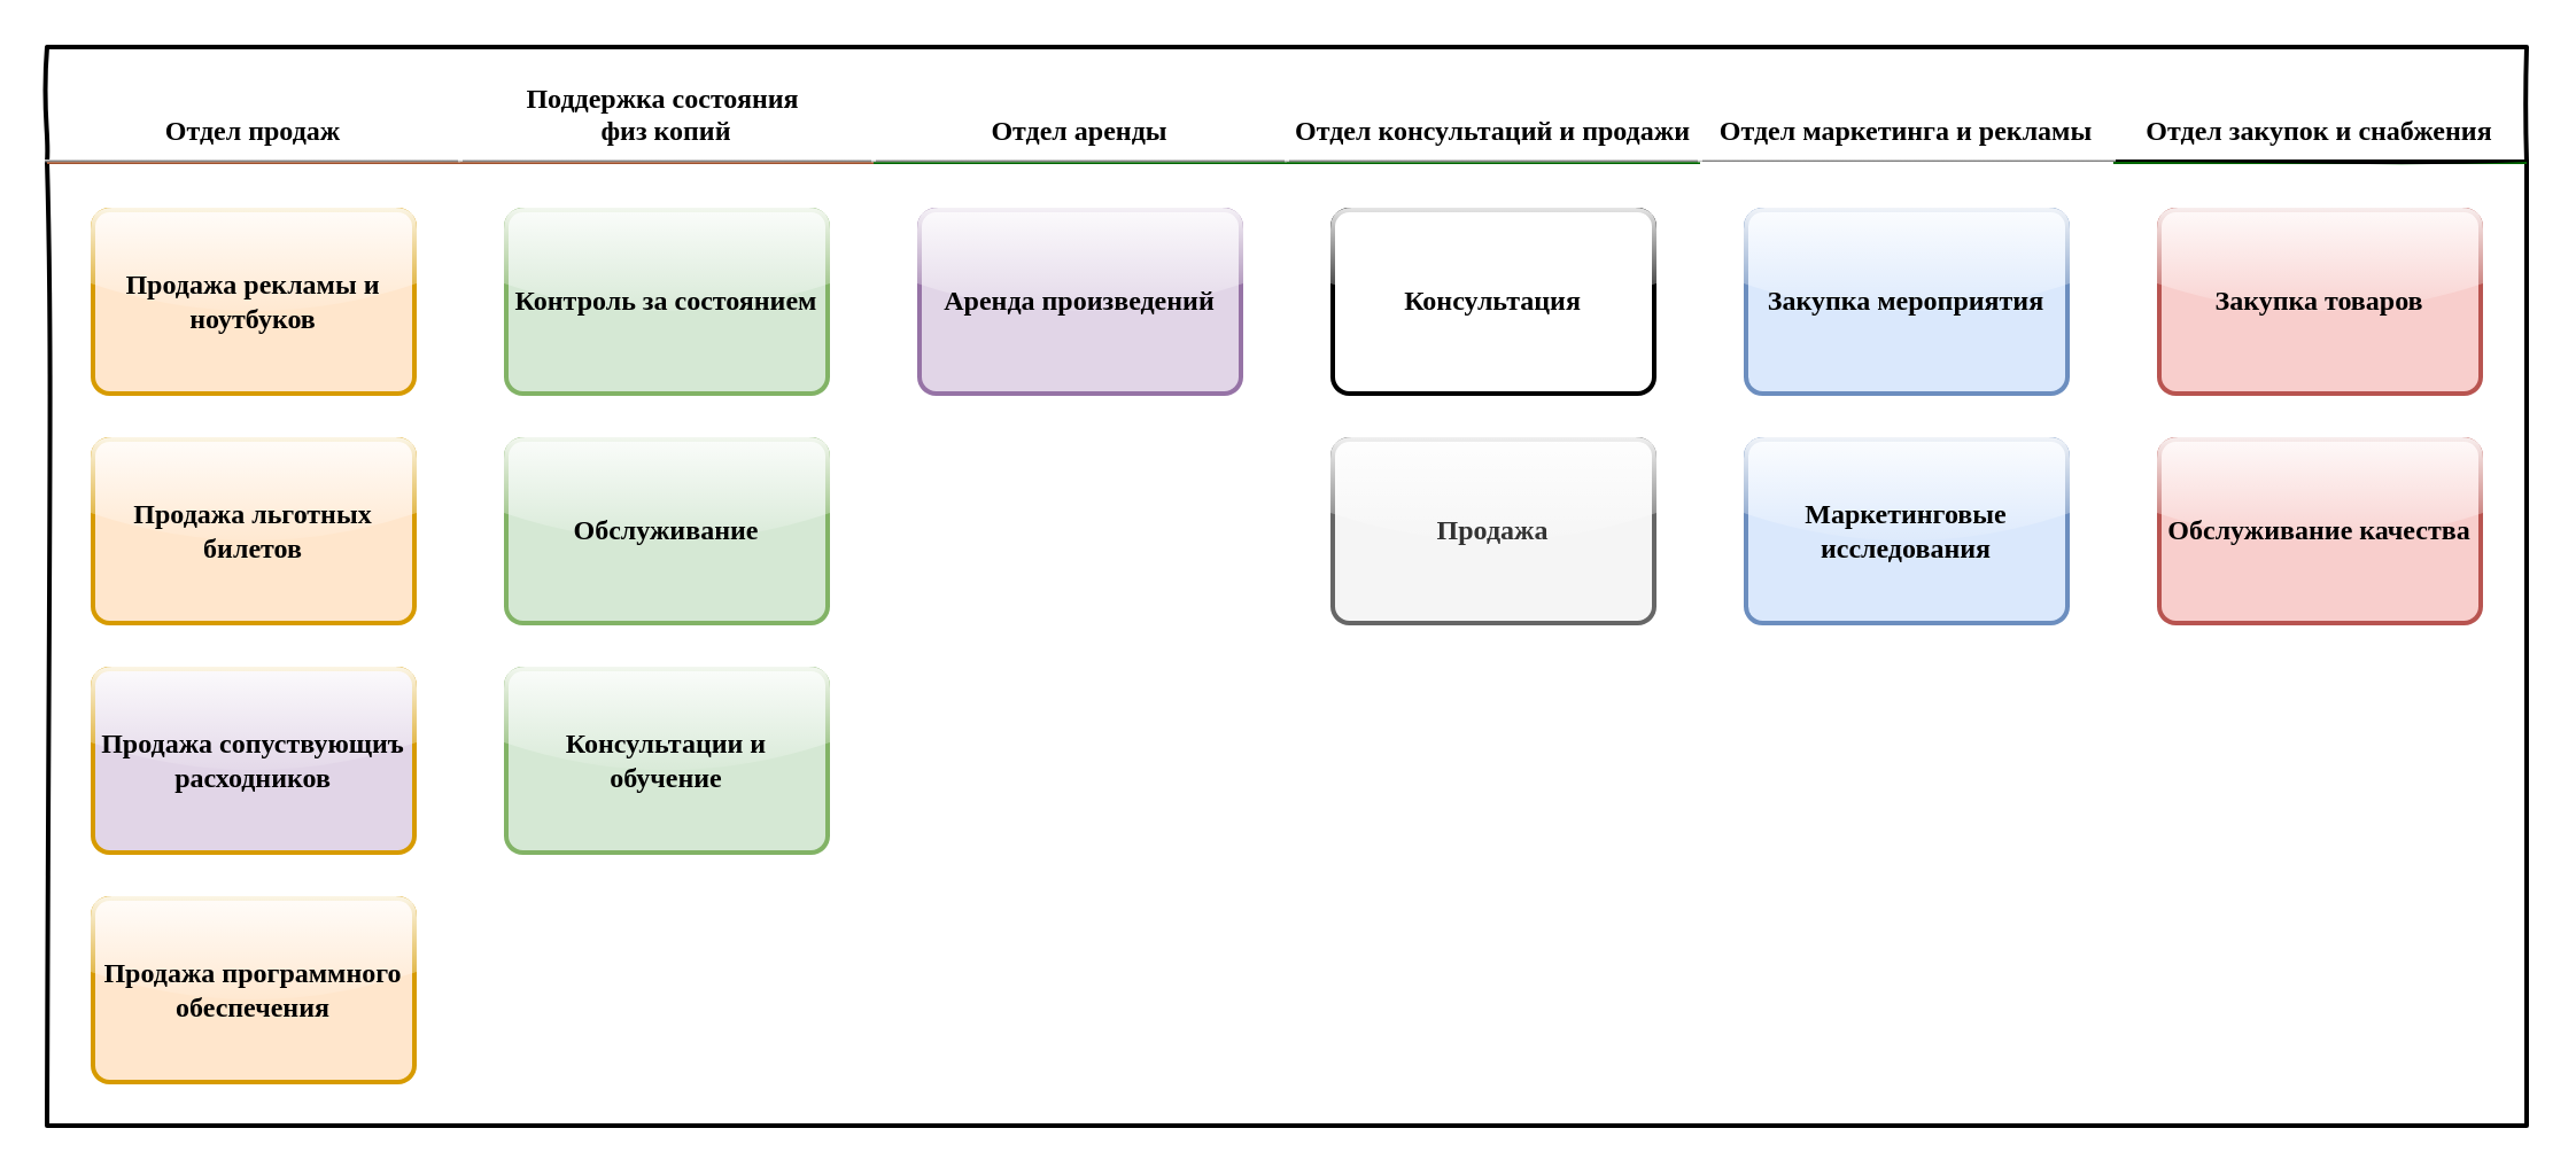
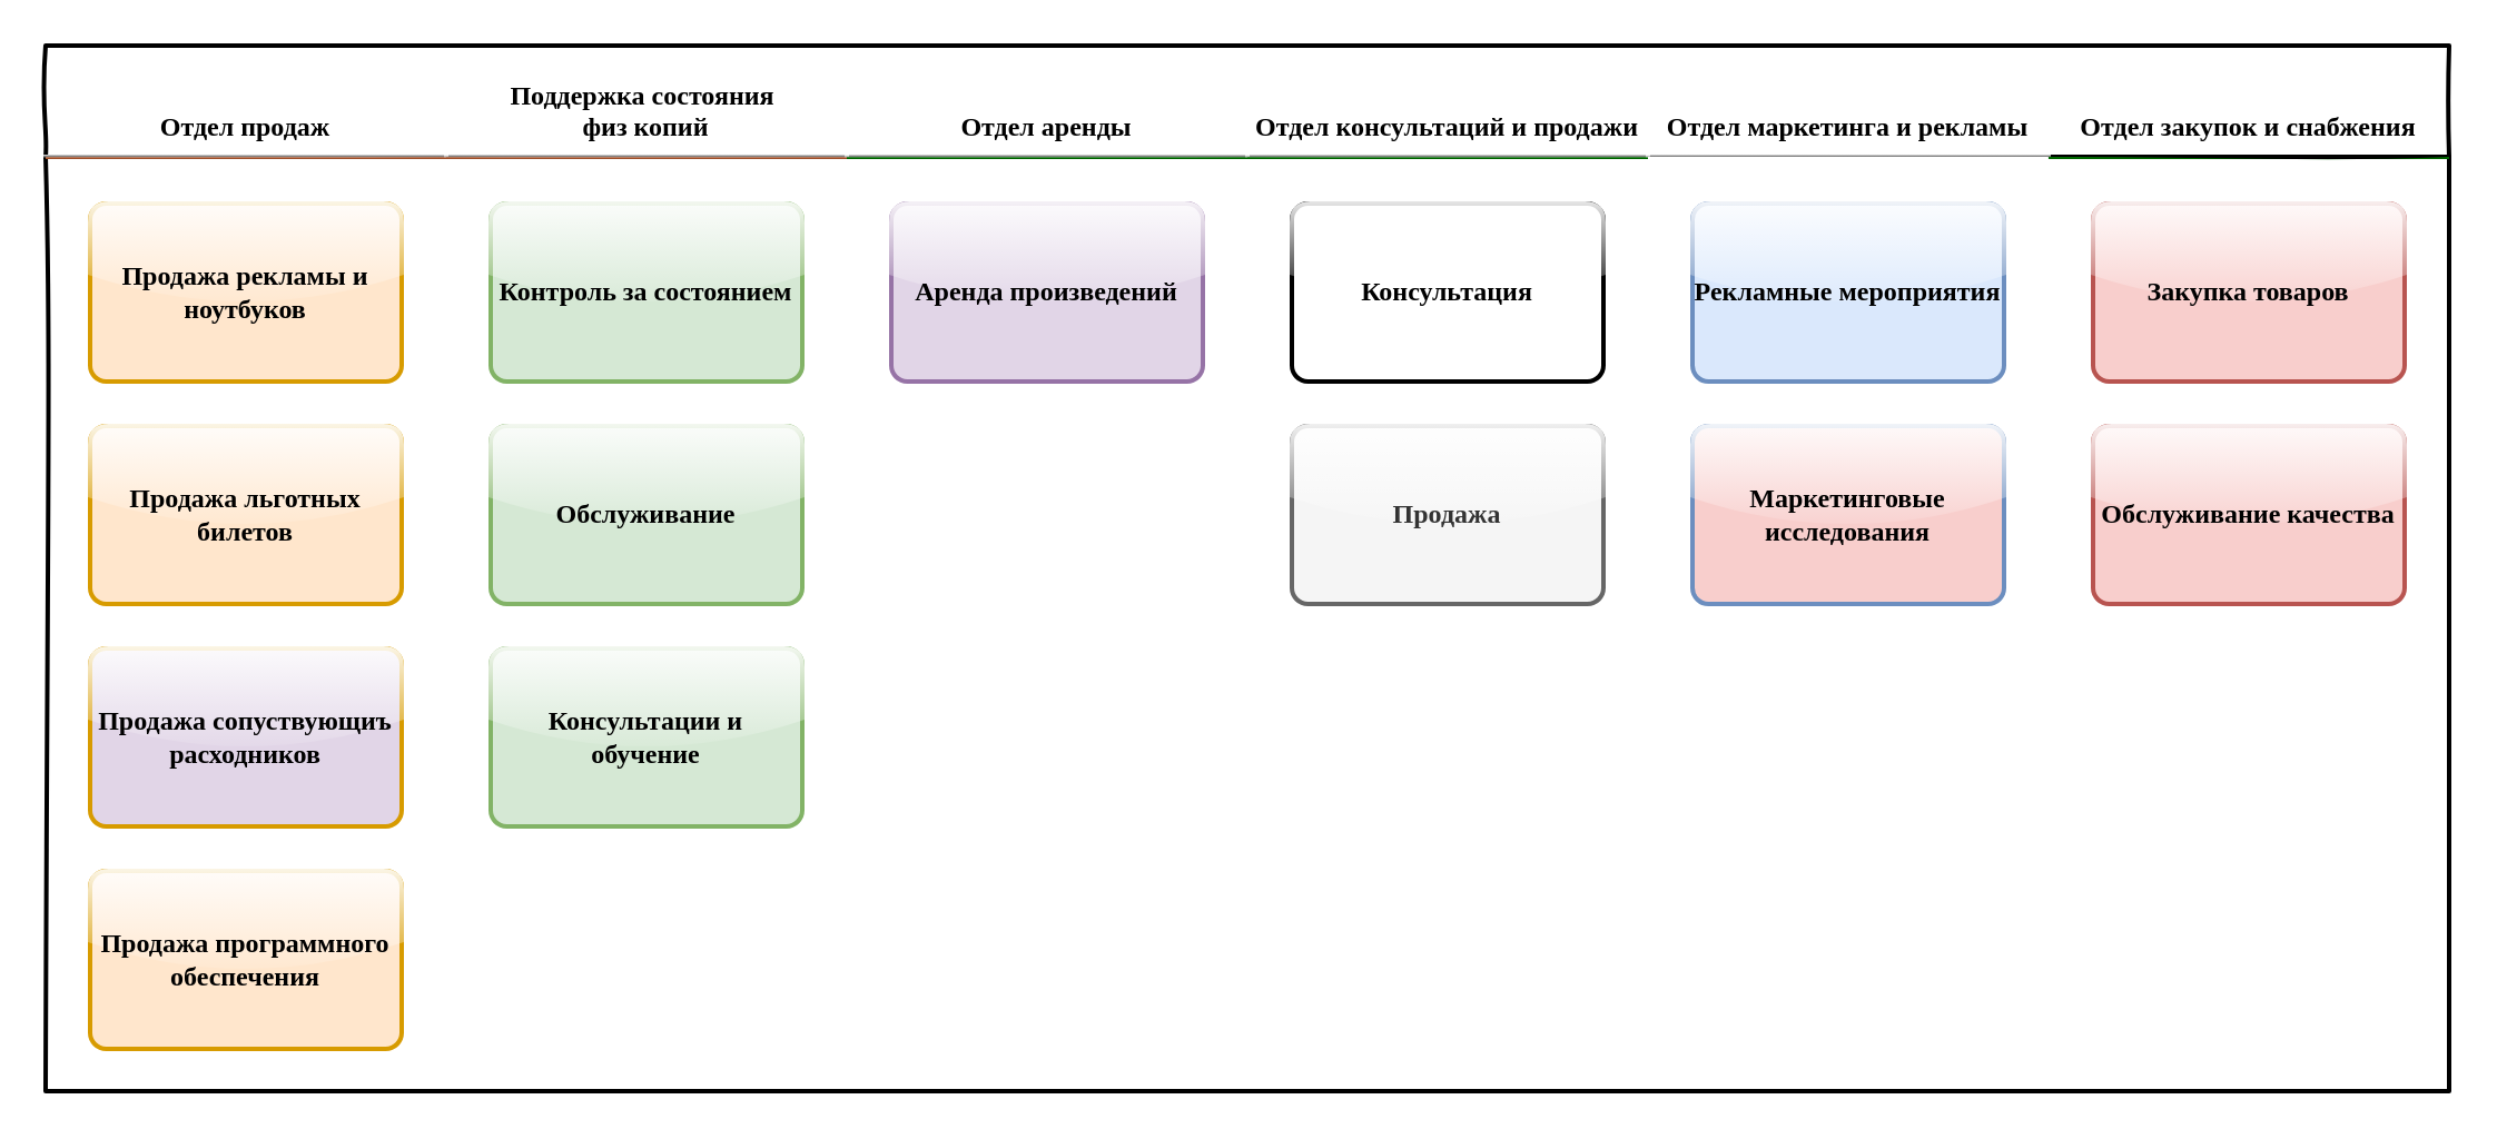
  <mxCell id="0" />
  <mxCell id="1" parent="0" />
  <mxCell id="2" value="" style="swimlane;fontStyle=2;childLayout=stackLayout;horizontal=1;startSize=50;horizontalStack=1;resizeParent=1;resizeParentMax=0;resizeLast=0;collapsible=0;marginBottom=0;swimlaneFillColor=none;fontFamily=Permanent Marker;fontSize=16;points=[];verticalAlign=top;stackBorder=0;resizable=1;strokeWidth=2;sketch=1;disableMultiStroke=1;" parent="1" vertex="1"><mxGeometry x="20" y="20" width="1080" height="470" as="geometry" /></mxCell>
  <mxCell id="3" value="Отдел продаж" style="swimlane;strokeWidth=2;fontFamily=Permanent Marker;html=0;startSize=1;verticalAlign=bottom;spacingBottom=5;points=[];childLayout=stackLayout;stackBorder=20;stackSpacing=20;resizeLast=0;resizeParent=1;horizontalStack=0;collapsible=0;strokeColor=none;fillStyle=solid;fillColor=#A0522D;glass=1;" parent="2" vertex="1"><mxGeometry y="50" width="180" height="420" as="geometry" /></mxCell>
  <mxCell id="4" value="Продажа рекламы и ноутбуков" style="whiteSpace=wrap;html=1;strokeWidth=2;fillColor=#ffe6cc;fontStyle=1;spacingTop=0;rounded=1;arcSize=9;points=[];fontFamily=Permanent Marker;hachureGap=8;fillWeight=1;strokeColor=#d79b00;glass=1;" parent="3" vertex="1"><mxGeometry x="20" y="21" width="140" height="80" as="geometry" /></mxCell>
  <mxCell id="5" value="Продажа льготных билетов" style="whiteSpace=wrap;html=1;strokeWidth=2;fillColor=#ffe6cc;fontStyle=1;spacingTop=0;rounded=1;arcSize=9;points=[];fontFamily=Permanent Marker;hachureGap=8;fillWeight=1;glass=1;strokeColor=#d79b00;" parent="3" vertex="1"><mxGeometry x="20" y="121" width="140" height="80" as="geometry" /></mxCell>
  <mxCell id="6" value="Продажа сопуствующиъ расходников" style="whiteSpace=wrap;html=1;strokeWidth=2;fillColor=#e1d5e7;fontStyle=1;spacingTop=0;rounded=1;arcSize=9;points=[];fontFamily=Permanent Marker;hachureGap=8;fillWeight=1;glass=1;strokeColor=#d79b00;" parent="3" vertex="1"><mxGeometry x="20" y="221" width="140" height="80" as="geometry" /></mxCell>
  <mxCell id="7" value="Продажа программного обеспечения" style="whiteSpace=wrap;html=1;strokeWidth=2;fillColor=#ffe6cc;fontStyle=1;spacingTop=0;rounded=1;arcSize=9;points=[];fontFamily=Permanent Marker;hachureGap=8;fillWeight=1;glass=1;strokeColor=#d79b00;" parent="3" vertex="1"><mxGeometry x="20" y="321" width="140" height="80" as="geometry" /></mxCell>
  <mxCell id="8" value="Поддержка состояния &#10;физ копий" style="swimlane;strokeWidth=2;fontFamily=Permanent Marker;html=0;startSize=1;verticalAlign=bottom;spacingBottom=5;points=[];childLayout=stackLayout;stackBorder=20;stackSpacing=20;resizeLast=0;resizeParent=1;horizontalStack=0;collapsible=0;strokeColor=none;fillStyle=solid;fillColor=#A0522D;glass=1;" parent="2" vertex="1"><mxGeometry x="180" y="50" width="180" height="420" as="geometry" /></mxCell>
  <mxCell id="9" value="Контроль за состоянием" style="whiteSpace=wrap;html=1;strokeWidth=2;fillColor=#d5e8d4;fontStyle=1;spacingTop=0;rounded=1;arcSize=9;points=[];fontFamily=Permanent Marker;hachureGap=8;fillWeight=1;glass=1;strokeColor=#82b366;" parent="8" vertex="1"><mxGeometry x="20" y="21" width="140" height="80" as="geometry" /></mxCell>
  <mxCell id="10" value="Обслуживание" style="whiteSpace=wrap;html=1;strokeWidth=2;fillColor=#d5e8d4;fontStyle=1;spacingTop=0;rounded=1;arcSize=9;points=[];fontFamily=Permanent Marker;hachureGap=8;fillWeight=1;glass=1;strokeColor=#82b366;" parent="8" vertex="1"><mxGeometry x="20" y="121" width="140" height="80" as="geometry" /></mxCell>
  <mxCell id="11" value="Консультации и обучение" style="whiteSpace=wrap;html=1;strokeWidth=2;fillColor=#d5e8d4;fontStyle=1;spacingTop=0;rounded=1;arcSize=9;points=[];fontFamily=Permanent Marker;hachureGap=8;fillWeight=1;glass=1;strokeColor=#82b366;" parent="8" vertex="1"><mxGeometry x="20" y="221" width="140" height="80" as="geometry" /></mxCell>
  <mxCell id="12" value="Отдел аренды" style="swimlane;strokeWidth=2;fontFamily=Permanent Marker;html=0;startSize=1;verticalAlign=bottom;spacingBottom=5;points=[];childLayout=stackLayout;stackBorder=20;stackSpacing=20;resizeLast=0;resizeParent=1;horizontalStack=0;collapsible=0;strokeColor=none;fillStyle=solid;fillColor=#006600;glass=1;" parent="2" vertex="1"><mxGeometry x="360" y="50" width="180" height="420" as="geometry" /></mxCell>
  <mxCell id="13" value="Аренда произведений" style="whiteSpace=wrap;html=1;strokeWidth=2;fillColor=#e1d5e7;fontStyle=1;spacingTop=0;rounded=1;arcSize=9;points=[];fontFamily=Permanent Marker;hachureGap=8;fillWeight=1;glass=1;strokeColor=#9673a6;" parent="12" vertex="1"><mxGeometry x="20" y="21" width="140" height="80" as="geometry" /></mxCell>
  <mxCell id="14" value="Отдел консультаций и продажи" style="swimlane;strokeWidth=2;fontFamily=Permanent Marker;html=0;startSize=1;verticalAlign=bottom;spacingBottom=5;points=[];childLayout=stackLayout;stackBorder=20;stackSpacing=20;resizeLast=0;resizeParent=1;horizontalStack=0;collapsible=0;strokeColor=none;fillStyle=solid;fillColor=#006600;glass=1;" parent="2" vertex="1"><mxGeometry x="540" y="50" width="180" height="420" as="geometry" /></mxCell>
  <mxCell id="15" value="Консультация" style="whiteSpace=wrap;html=1;strokeWidth=2;fontStyle=1;spacingTop=0;rounded=1;arcSize=9;points=[];fontFamily=Permanent Marker;hachureGap=8;fillWeight=1;glass=1;" parent="14" vertex="1"><mxGeometry x="20" y="21" width="140" height="80" as="geometry" /></mxCell>
  <mxCell id="16" value="Продажа" style="whiteSpace=wrap;html=1;strokeWidth=2;fillColor=#f5f5f5;fontStyle=1;spacingTop=0;rounded=1;arcSize=9;points=[];fontFamily=Permanent Marker;hachureGap=8;fillWeight=1;glass=1;fontColor=#333333;strokeColor=#666666;" parent="14" vertex="1"><mxGeometry x="20" y="121" width="140" height="80" as="geometry" /></mxCell>
  <mxCell id="17" value="Отдел маркетинга и рекламы" style="swimlane;strokeWidth=2;fontFamily=Permanent Marker;html=0;startSize=1;verticalAlign=bottom;spacingBottom=5;points=[];childLayout=stackLayout;stackBorder=20;stackSpacing=20;resizeLast=0;resizeParent=1;horizontalStack=0;collapsible=0;strokeColor=none;fillStyle=solid;glass=1;" parent="2" vertex="1"><mxGeometry x="720" y="50" width="180" height="420" as="geometry" /></mxCell>
- <mxCell id="18" value="Закупка мероприятия" style="whiteSpace=wrap;html=1;strokeWidth=2;fillColor=#dae8fc;fontStyle=1;spacingTop=0;rounded=1;arcSize=9;points=[];fontFamily=Permanent Marker;hachureGap=8;fillWeight=1;glass=1;strokeColor=#6c8ebf;" parent="17" vertex="1"><mxGeometry x="20" y="21" width="140" height="80" as="geometry" /></mxCell>
- <mxCell id="19" value="Маркетинговые исследования" style="whiteSpace=wrap;html=1;strokeWidth=2;fillColor=#dae8fc;fontStyle=1;spacingTop=0;rounded=1;arcSize=9;points=[];fontFamily=Permanent Marker;hachureGap=8;fillWeight=1;glass=1;strokeColor=#6c8ebf;" parent="17" vertex="1"><mxGeometry x="20" y="121" width="140" height="80" as="geometry" /></mxCell>
+ <mxCell id="18" value="Рекламные мероприятия" style="whiteSpace=wrap;html=1;strokeWidth=2;fillColor=#dae8fc;fontStyle=1;spacingTop=0;rounded=1;arcSize=9;points=[];fontFamily=Permanent Marker;hachureGap=8;fillWeight=1;glass=1;strokeColor=#6c8ebf;" parent="17" vertex="1"><mxGeometry x="20" y="21" width="140" height="80" as="geometry" /></mxCell>
+ <mxCell id="19" value="Маркетинговые исследования" style="whiteSpace=wrap;html=1;strokeWidth=2;fillColor=#f8cecc;fontStyle=1;spacingTop=0;rounded=1;arcSize=9;points=[];fontFamily=Permanent Marker;hachureGap=8;fillWeight=1;glass=1;strokeColor=#6c8ebf;" parent="17" vertex="1"><mxGeometry x="20" y="121" width="140" height="80" as="geometry" /></mxCell>
  <mxCell id="20" value="Отдел закупок и снабжения" style="swimlane;strokeWidth=2;fontFamily=Permanent Marker;html=0;startSize=1;verticalAlign=bottom;spacingBottom=5;points=[];childLayout=stackLayout;stackBorder=20;stackSpacing=20;resizeLast=0;resizeParent=1;horizontalStack=0;collapsible=0;sketch=1;strokeColor=none;fillStyle=solid;fillColor=#006600;" parent="2" vertex="1"><mxGeometry x="900" y="50" width="180" height="420" as="geometry" /></mxCell>
  <mxCell id="21" value="Закупка товаров" style="whiteSpace=wrap;html=1;strokeWidth=2;fillColor=#f8cecc;fontStyle=1;spacingTop=0;rounded=1;arcSize=9;points=[];fontFamily=Permanent Marker;hachureGap=8;fillWeight=1;glass=1;strokeColor=#b85450;" parent="20" vertex="1"><mxGeometry x="20" y="21" width="140" height="80" as="geometry" /></mxCell>
  <mxCell id="22" value="Обслуживание качества" style="whiteSpace=wrap;html=1;strokeWidth=2;fillColor=#f8cecc;fontStyle=1;spacingTop=0;rounded=1;arcSize=9;points=[];fontFamily=Permanent Marker;hachureGap=8;fillWeight=1;glass=1;strokeColor=#b85450;" parent="20" vertex="1"><mxGeometry x="20" y="121" width="140" height="80" as="geometry" /></mxCell>
